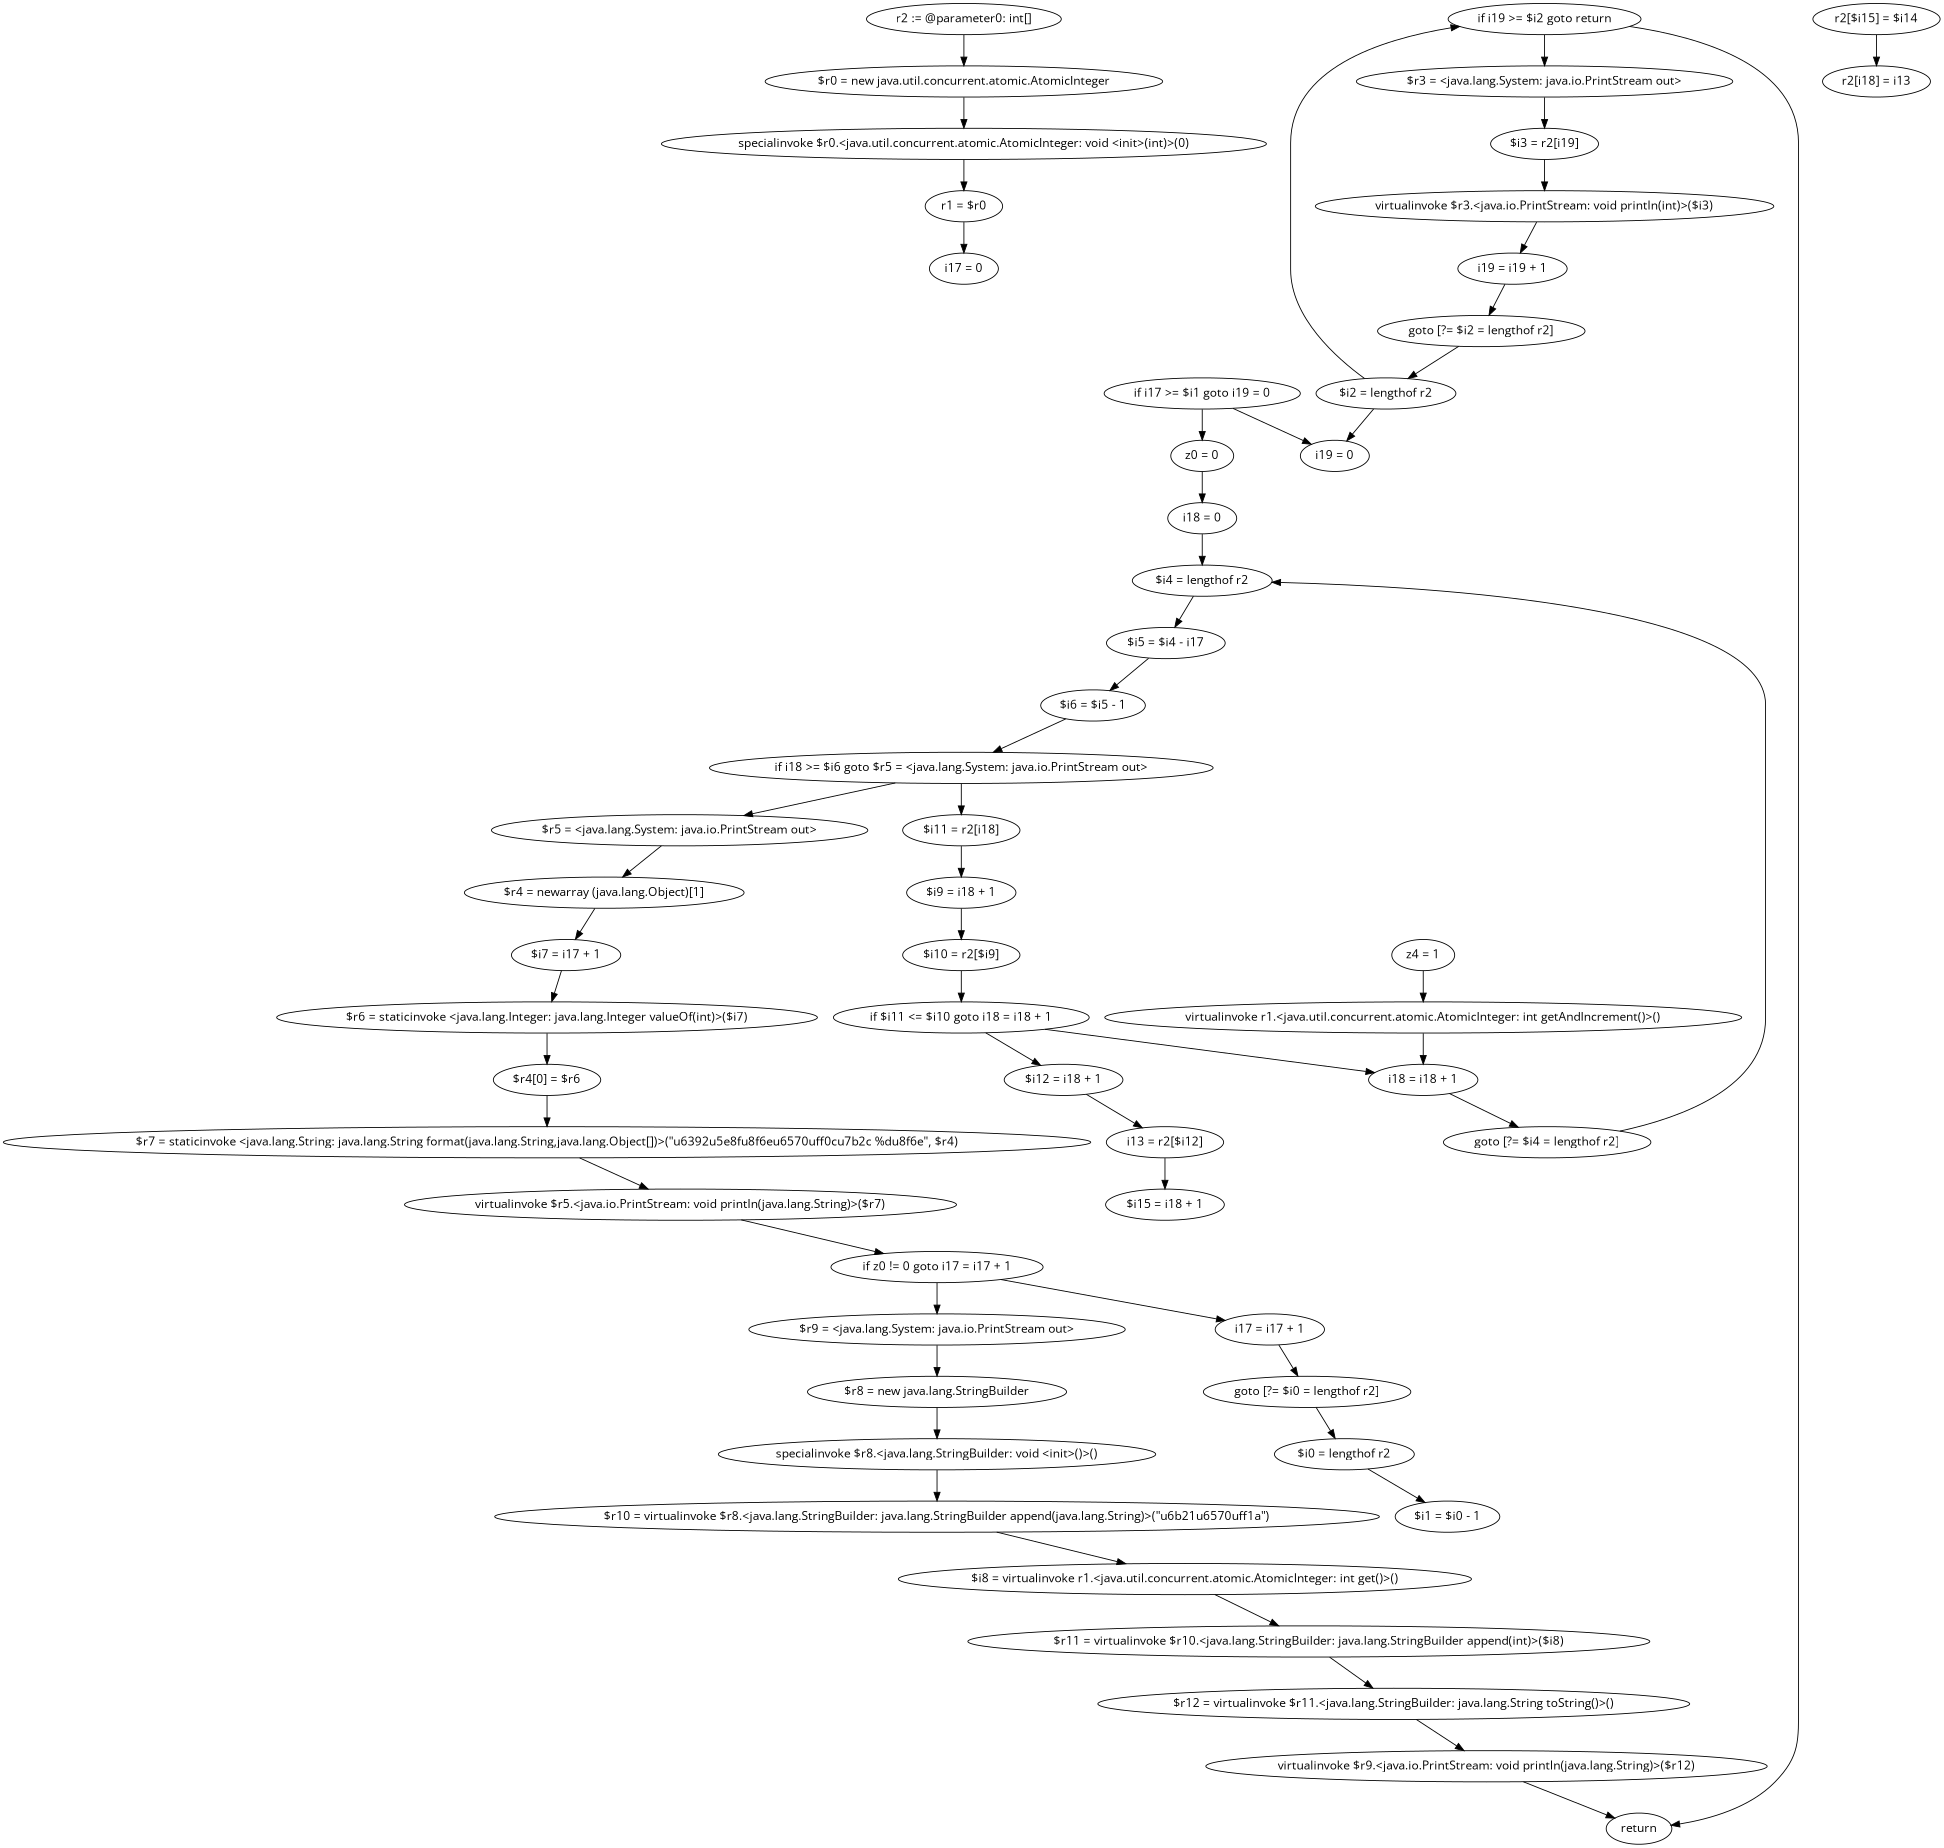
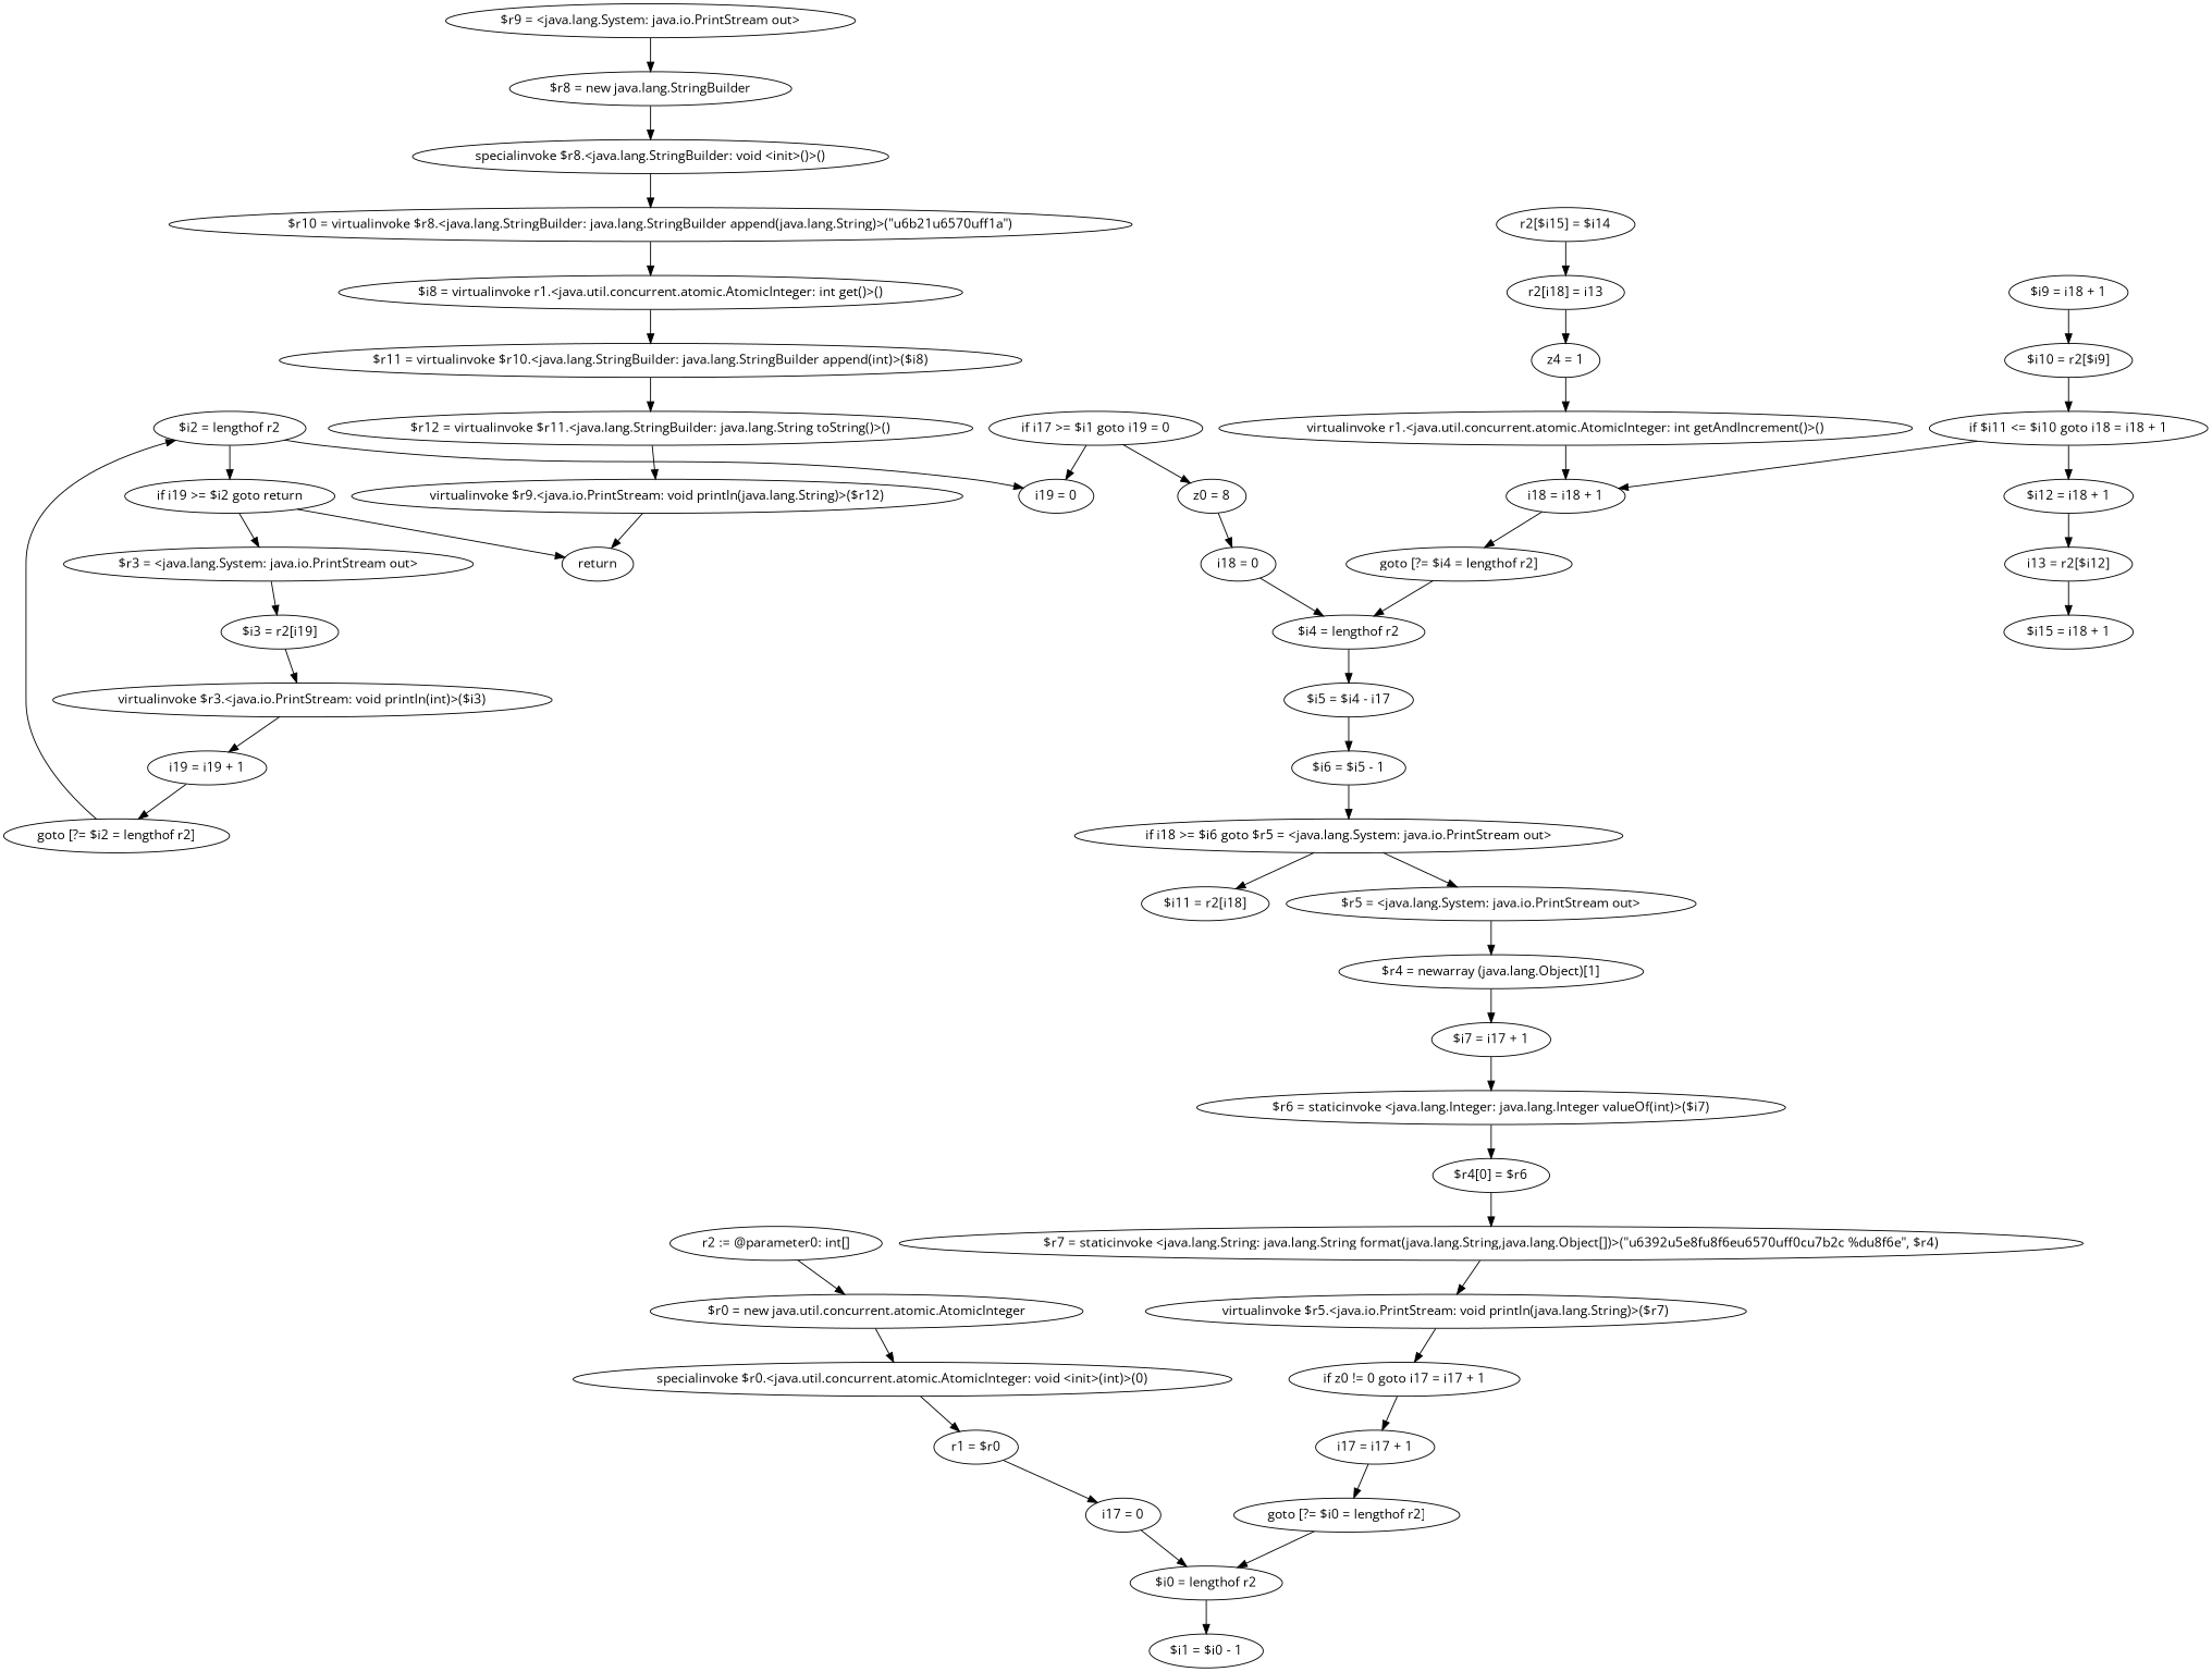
  digraph {
    fontname="Open Sans"
    node [fontname="Open Sans"]
    edge [fontname="Open Sans"]
    "r2 := @parameter0: int[]"
    "$r0 = new java.util.concurrent.atomic.AtomicInteger"
    "specialinvoke $r0.<java.util.concurrent.atomic.AtomicInteger: void <init>(int)>(0)"
    "r1 = $r0"
    "i17 = 0"
    "$i0 = lengthof r2"
    "$i1 = $i0 - 1"
    "if i17 >= $i1 goto i19 = 0"
-   "z0 = 0"
+   "z0 = 0" [label="z0 = 8"]
    "i19 = 0"
    "i18 = 0"
    "$i4 = lengthof r2"
    "$i5 = $i4 - i17"
    "$i6 = $i5 - 1"
    "if i18 >= $i6 goto $r5 = <java.lang.System: java.io.PrintStream out>"
    "$i11 = r2[i18]"
    "$r5 = <java.lang.System: java.io.PrintStream out>"
    "$i9 = i18 + 1"
    "$r4 = newarray (java.lang.Object)[1]"
    "$i10 = r2[$i9]"
    "if $i11 <= $i10 goto i18 = i18 + 1"
    "$i12 = i18 + 1"
    "i18 = i18 + 1"
    "i13 = r2[$i12]"
    "goto [?= $i4 = lengthof r2]"
    "$i15 = i18 + 1"
    "r2[$i15] = $i14"
    "r2[i18] = i13"
    n29 [label="z4 = 1"]
    "virtualinvoke r1.<java.util.concurrent.atomic.AtomicInteger: int getAndIncrement()>()"
    "$i7 = i17 + 1"
    "$r6 = staticinvoke <java.lang.Integer: java.lang.Integer valueOf(int)>($i7)"
    "$r4[0] = $r6"
    "$r7 = staticinvoke <java.lang.String: java.lang.String format(java.lang.String,java.lang.Object[])>(\"\u6392\u5e8f\u8f6e\u6570\uff0c\u7b2c %d\u8f6e\", $r4)"
    "virtualinvoke $r5.<java.io.PrintStream: void println(java.lang.String)>($r7)"
    "if z0 != 0 goto i17 = i17 + 1"
    "$r9 = <java.lang.System: java.io.PrintStream out>"
    "i17 = i17 + 1"
    "$r8 = new java.lang.StringBuilder"
    "goto [?= $i0 = lengthof r2]"
    "specialinvoke $r8.<java.lang.StringBuilder: void <init>()>()"
    "$r10 = virtualinvoke $r8.<java.lang.StringBuilder: java.lang.StringBuilder append(java.lang.String)>(\"\u6b21\u6570\uff1a\")"
    "$i8 = virtualinvoke r1.<java.util.concurrent.atomic.AtomicInteger: int get()>()"
    "$r11 = virtualinvoke $r10.<java.lang.StringBuilder: java.lang.StringBuilder append(int)>($i8)"
    "$r12 = virtualinvoke $r11.<java.lang.StringBuilder: java.lang.String toString()>()"
    "virtualinvoke $r9.<java.io.PrintStream: void println(java.lang.String)>($r12)"
    return
    "$i2 = lengthof r2"
    "if i19 >= $i2 goto return"
    "$r3 = <java.lang.System: java.io.PrintStream out>"
    "$i3 = r2[i19]"
    "virtualinvoke $r3.<java.io.PrintStream: void println(int)>($i3)"
    "i19 = i19 + 1"
    "goto [?= $i2 = lengthof r2]"
    "r2 := @parameter0: int[]" -> "$r0 = new java.util.concurrent.atomic.AtomicInteger"
    "$r0 = new java.util.concurrent.atomic.AtomicInteger" -> "specialinvoke $r0.<java.util.concurrent.atomic.AtomicInteger: void <init>(int)>(0)"
    "specialinvoke $r0.<java.util.concurrent.atomic.AtomicInteger: void <init>(int)>(0)" -> "r1 = $r0"
    "r1 = $r0" -> "i17 = 0"
+   "i17 = 0" -> "$i0 = lengthof r2"
    "$i0 = lengthof r2" -> "$i1 = $i0 - 1"
    "if i17 >= $i1 goto i19 = 0" -> "z0 = 0"
    "if i17 >= $i1 goto i19 = 0" -> "i19 = 0"
    "z0 = 0" -> "i18 = 0"
    "i18 = 0" -> "$i4 = lengthof r2"
    "$i4 = lengthof r2" -> "$i5 = $i4 - i17"
    "$i5 = $i4 - i17" -> "$i6 = $i5 - 1"
    "$i6 = $i5 - 1" -> "if i18 >= $i6 goto $r5 = <java.lang.System: java.io.PrintStream out>"
    "if i18 >= $i6 goto $r5 = <java.lang.System: java.io.PrintStream out>" -> "$i11 = r2[i18]"
    "if i18 >= $i6 goto $r5 = <java.lang.System: java.io.PrintStream out>" -> "$r5 = <java.lang.System: java.io.PrintStream out>"
-   "$i11 = r2[i18]" -> "$i9 = i18 + 1"
    "$r5 = <java.lang.System: java.io.PrintStream out>" -> "$r4 = newarray (java.lang.Object)[1]"
    "$i9 = i18 + 1" -> "$i10 = r2[$i9]"
    "$r4 = newarray (java.lang.Object)[1]" -> "$i7 = i17 + 1"
    "$i10 = r2[$i9]" -> "if $i11 <= $i10 goto i18 = i18 + 1"
    "if $i11 <= $i10 goto i18 = i18 + 1" -> "$i12 = i18 + 1"
    "if $i11 <= $i10 goto i18 = i18 + 1" -> "i18 = i18 + 1"
    "$i12 = i18 + 1" -> "i13 = r2[$i12]"
    "i18 = i18 + 1" -> "goto [?= $i4 = lengthof r2]"
    "i13 = r2[$i12]" -> "$i15 = i18 + 1"
    "goto [?= $i4 = lengthof r2]" -> "$i4 = lengthof r2"
    "r2[$i15] = $i14" -> "r2[i18] = i13"
+   "r2[i18] = i13" -> n29
    n29 -> "virtualinvoke r1.<java.util.concurrent.atomic.AtomicInteger: int getAndIncrement()>()"
    "virtualinvoke r1.<java.util.concurrent.atomic.AtomicInteger: int getAndIncrement()>()" -> "i18 = i18 + 1"
    "$i7 = i17 + 1" -> "$r6 = staticinvoke <java.lang.Integer: java.lang.Integer valueOf(int)>($i7)"
    "$r6 = staticinvoke <java.lang.Integer: java.lang.Integer valueOf(int)>($i7)" -> "$r4[0] = $r6"
    "$r4[0] = $r6" -> "$r7 = staticinvoke <java.lang.String: java.lang.String format(java.lang.String,java.lang.Object[])>(\"\u6392\u5e8f\u8f6e\u6570\uff0c\u7b2c %d\u8f6e\", $r4)"
    "$r7 = staticinvoke <java.lang.String: java.lang.String format(java.lang.String,java.lang.Object[])>(\"\u6392\u5e8f\u8f6e\u6570\uff0c\u7b2c %d\u8f6e\", $r4)" -> "virtualinvoke $r5.<java.io.PrintStream: void println(java.lang.String)>($r7)"
    "virtualinvoke $r5.<java.io.PrintStream: void println(java.lang.String)>($r7)" -> "if z0 != 0 goto i17 = i17 + 1"
-   "if z0 != 0 goto i17 = i17 + 1" -> "$r9 = <java.lang.System: java.io.PrintStream out>"
    "if z0 != 0 goto i17 = i17 + 1" -> "i17 = i17 + 1"
    "$r9 = <java.lang.System: java.io.PrintStream out>" -> "$r8 = new java.lang.StringBuilder"
    "i17 = i17 + 1" -> "goto [?= $i0 = lengthof r2]"
    "$r8 = new java.lang.StringBuilder" -> "specialinvoke $r8.<java.lang.StringBuilder: void <init>()>()"
    "goto [?= $i0 = lengthof r2]" -> "$i0 = lengthof r2"
    "specialinvoke $r8.<java.lang.StringBuilder: void <init>()>()" -> "$r10 = virtualinvoke $r8.<java.lang.StringBuilder: java.lang.StringBuilder append(java.lang.String)>(\"\u6b21\u6570\uff1a\")"
    "$r10 = virtualinvoke $r8.<java.lang.StringBuilder: java.lang.StringBuilder append(java.lang.String)>(\"\u6b21\u6570\uff1a\")" -> "$i8 = virtualinvoke r1.<java.util.concurrent.atomic.AtomicInteger: int get()>()"
    "$i8 = virtualinvoke r1.<java.util.concurrent.atomic.AtomicInteger: int get()>()" -> "$r11 = virtualinvoke $r10.<java.lang.StringBuilder: java.lang.StringBuilder append(int)>($i8)"
    "$r11 = virtualinvoke $r10.<java.lang.StringBuilder: java.lang.StringBuilder append(int)>($i8)" -> "$r12 = virtualinvoke $r11.<java.lang.StringBuilder: java.lang.String toString()>()"
    "$r12 = virtualinvoke $r11.<java.lang.StringBuilder: java.lang.String toString()>()" -> "virtualinvoke $r9.<java.io.PrintStream: void println(java.lang.String)>($r12)"
    "virtualinvoke $r9.<java.io.PrintStream: void println(java.lang.String)>($r12)" -> return
    "$i2 = lengthof r2" -> "i19 = 0"
    "$i2 = lengthof r2" -> "if i19 >= $i2 goto return"
    "if i19 >= $i2 goto return" -> return
    "if i19 >= $i2 goto return" -> "$r3 = <java.lang.System: java.io.PrintStream out>"
    "$r3 = <java.lang.System: java.io.PrintStream out>" -> "$i3 = r2[i19]"
    "$i3 = r2[i19]" -> "virtualinvoke $r3.<java.io.PrintStream: void println(int)>($i3)"
    "virtualinvoke $r3.<java.io.PrintStream: void println(int)>($i3)" -> "i19 = i19 + 1"
    "i19 = i19 + 1" -> "goto [?= $i2 = lengthof r2]"
    "goto [?= $i2 = lengthof r2]" -> "$i2 = lengthof r2"
  }
